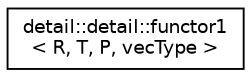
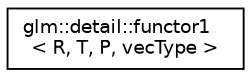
  digraph {
    rankdir=LR
-   n1 [color=black fillcolor=white fontname=Helvetica fontsize=10 height=0.2 label="detail::detail::functor1\l\< R, T, P, vecType \>" shape=record style=filled width=0.4]
+   n1 [color=black fillcolor=white fontname=Helvetica fontsize=10 height=0.2 label="glm::detail::functor1\l\< R, T, P, vecType \>" shape=record style=filled width=0.4]
  }
